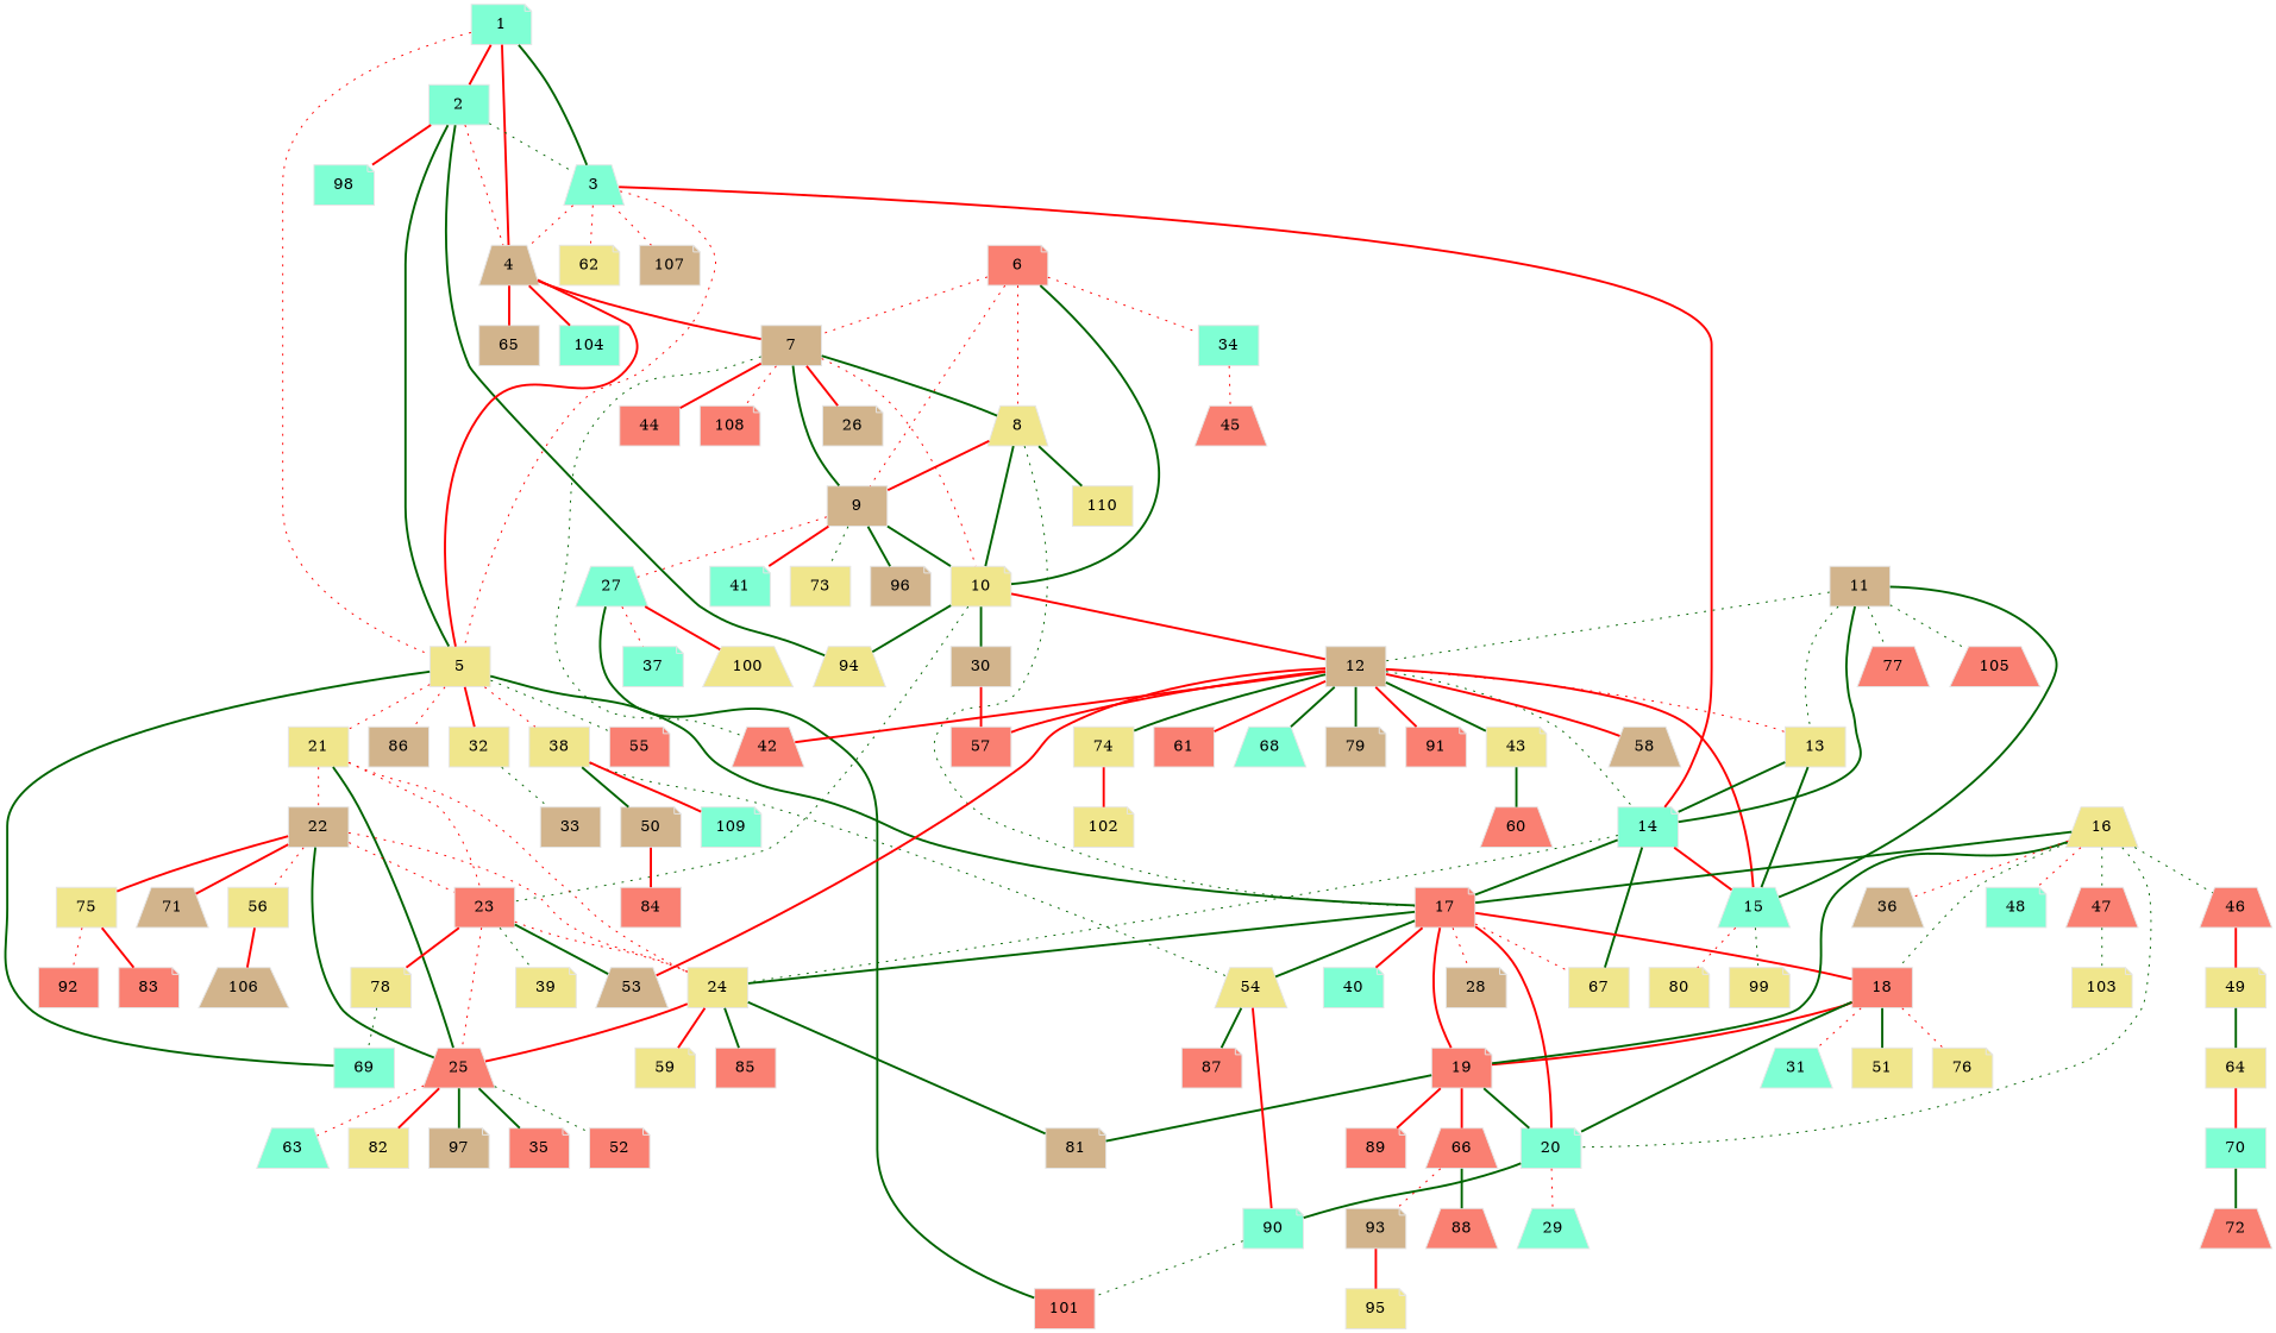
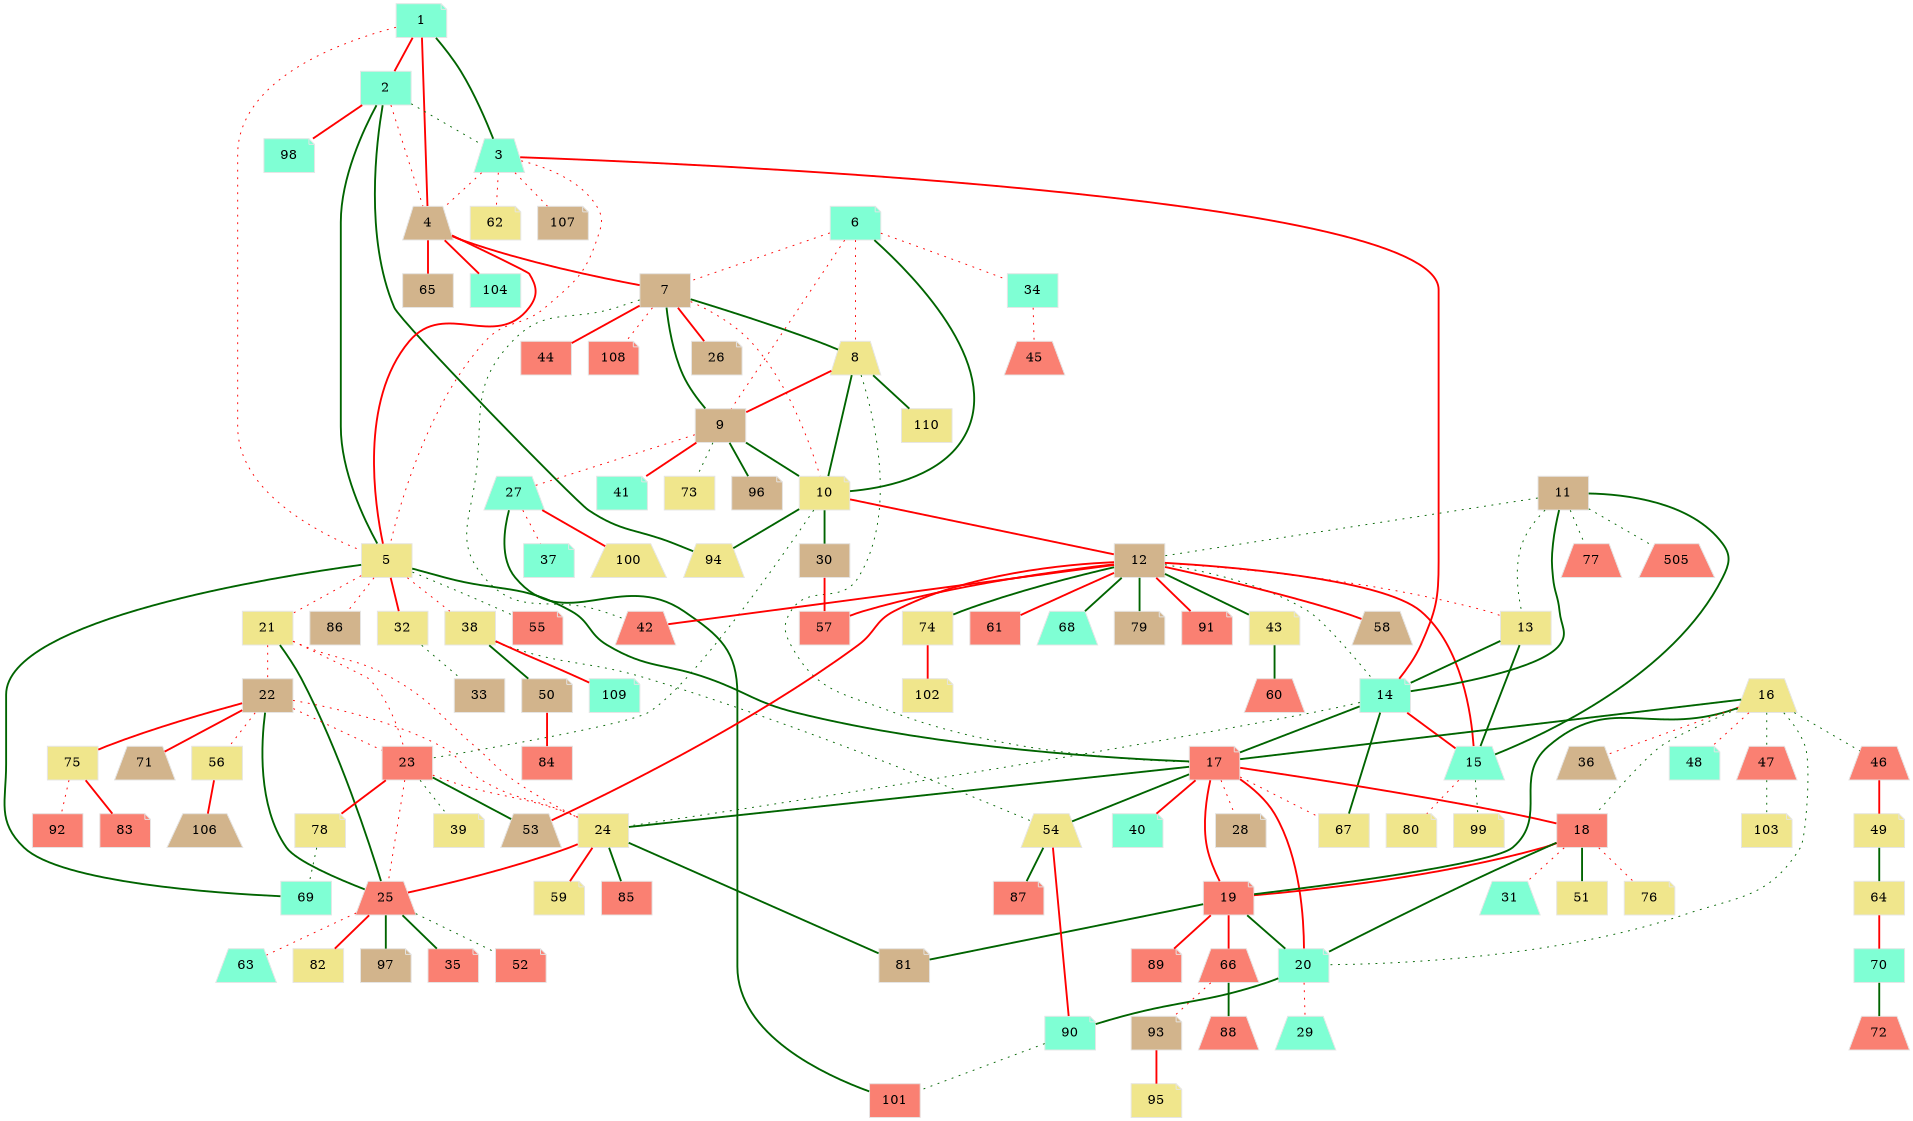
  graph {
    node [color=gray90 fillcolor=khaki shape=note style=filled]
    edge [color=red style=bold]
    1 [fillcolor=aquamarine]
    2 [fillcolor=aquamarine shape=box]
    3 [fillcolor=aquamarine shape=trapezium]
    4 [fillcolor=tan shape=trapezium]
    5 [shape=box]
    94 [shape=trapezium]
    98 [fillcolor=aquamarine]
    14 [fillcolor=aquamarine]
    62
    107 [fillcolor=tan]
    7 [fillcolor=tan shape=box]
    65 [fillcolor=tan shape=box]
    104 [fillcolor=aquamarine shape=box]
    17 [fillcolor=salmon]
    21 [shape=box]
    32 [shape=box]
    38 [shape=box]
    55 [fillcolor=salmon]
    69 [fillcolor=aquamarine shape=box]
    86 [fillcolor=tan shape=box]
    15 [fillcolor=aquamarine shape=trapezium]
    24 [shape=box]
    67 [shape=box]
    8 [shape=trapezium]
    9 [fillcolor=tan shape=box]
    10
    26 [fillcolor=tan]
    42 [fillcolor=salmon shape=trapezium]
    44 [fillcolor=salmon shape=box]
    108 [fillcolor=salmon]
    18 [fillcolor=salmon shape=box]
    19 [fillcolor=salmon]
    20 [fillcolor=aquamarine]
    28 [fillcolor=tan]
    40 [fillcolor=aquamarine]
    54 [shape=trapezium]
    23 [fillcolor=salmon shape=box]
    22 [fillcolor=tan shape=box]
    25 [fillcolor=salmon shape=trapezium]
    33 [fillcolor=tan shape=box]
    50 [fillcolor=tan]
    109 [fillcolor=aquamarine]
-   6 [fillcolor=salmon]
+   6 [fillcolor=aquamarine]
    34 [fillcolor=aquamarine shape=box]
    110 [shape=box]
    27 [fillcolor=aquamarine shape=trapezium]
    41 [fillcolor=aquamarine]
    73 [shape=box]
    96 [fillcolor=tan]
    12 [fillcolor=tan shape=box]
    30 [fillcolor=tan shape=box]
    45 [fillcolor=salmon shape=trapezium]
    37 [fillcolor=aquamarine]
    100 [shape=trapezium]
    101 [fillcolor=salmon shape=box]
    13 [shape=box]
    43
    53 [fillcolor=tan shape=trapezium]
    57 [fillcolor=salmon shape=box]
    58 [fillcolor=tan shape=trapezium]
    61 [fillcolor=salmon shape=box]
    68 [fillcolor=aquamarine shape=trapezium]
    74 [shape=box]
    79 [fillcolor=tan]
    91 [fillcolor=salmon]
    39
    78
    11 [fillcolor=tan shape=box]
    77 [fillcolor=salmon shape=trapezium]
-   105 [fillcolor=salmon shape=trapezium]
+   105 [fillcolor=salmon shape=trapezium label=505]
    80
    99
    60 [fillcolor=salmon shape=trapezium]
    102
    81 [fillcolor=tan]
    59
    85 [fillcolor=salmon shape=box]
    16 [shape=trapezium]
    36 [fillcolor=tan shape=trapezium]
    46 [fillcolor=salmon shape=trapezium]
    47 [fillcolor=salmon shape=trapezium]
    48 [fillcolor=aquamarine]
    31 [fillcolor=aquamarine shape=trapezium]
    51 [shape=box]
    76
    66 [fillcolor=salmon shape=trapezium]
    89 [fillcolor=salmon]
    29 [fillcolor=aquamarine shape=trapezium]
    90 [fillcolor=aquamarine]
    49
    103
    87 [fillcolor=salmon]
    88 [fillcolor=salmon shape=trapezium]
    93 [fillcolor=tan]
    56 [shape=box]
    71 [fillcolor=tan shape=trapezium]
    75 [shape=box]
    35 [fillcolor=salmon]
    52 [fillcolor=salmon]
    63 [fillcolor=aquamarine shape=trapezium]
    82 [shape=box]
    97 [fillcolor=tan]
    106 [fillcolor=tan shape=trapezium]
    83 [fillcolor=salmon]
    92 [fillcolor=salmon shape=box]
    84 [fillcolor=salmon shape=box]
    64 [shape=box]
    70 [fillcolor=aquamarine shape=box]
    72 [fillcolor=salmon shape=trapezium]
    95
    1 -- 2
    1 -- 3 [color=darkgreen]
    1 -- 4
    1 -- 5 [style=dotted]
    2 -- 3 [color=darkgreen style=dotted]
    2 -- 4 [style=dotted]
    2 -- 5 [color=darkgreen]
    2 -- 94 [color=darkgreen]
    2 -- 98
    3 -- 4 [style=dotted]
    3 -- 5 [style=dotted]
    3 -- 14
    3 -- 62 [style=dotted]
    3 -- 107 [style=dotted]
    4 -- 5
    4 -- 7
    4 -- 65
    4 -- 104
    5 -- 17 [color=darkgreen]
    5 -- 21 [style=dotted]
    5 -- 32
    5 -- 38 [style=dotted]
    5 -- 55 [color=darkgreen style=dotted]
    5 -- 69 [color=darkgreen]
    5 -- 86 [style=dotted]
    14 -- 17 [color=darkgreen]
    14 -- 15
    14 -- 24 [color=darkgreen style=dotted]
    14 -- 67 [color=darkgreen]
    7 -- 8 [color=darkgreen]
    7 -- 9 [color=darkgreen]
    7 -- 10 [style=dotted]
    7 -- 26
    7 -- 42 [color=darkgreen style=dotted]
    7 -- 44
    7 -- 108 [style=dotted]
    17 -- 24 [color=darkgreen]
    17 -- 67 [style=dotted]
    17 -- 18
    17 -- 19
    17 -- 20
    17 -- 28 [style=dotted]
    17 -- 40
    17 -- 54 [color=darkgreen]
    21 -- 24 [style=dotted]
    21 -- 23 [style=dotted]
    21 -- 22 [style=dotted]
    21 -- 25 [color=darkgreen]
    32 -- 33 [color=darkgreen style=dotted]
    38 -- 54 [color=darkgreen style=dotted]
    38 -- 50 [color=darkgreen]
    38 -- 109
    15 -- 80 [style=dotted]
    15 -- 99 [color=darkgreen style=dotted]
    24 -- 25
    24 -- 81 [color=darkgreen]
    24 -- 59
    24 -- 85 [color=darkgreen]
    8 -- 17 [color=darkgreen style=dotted]
    8 -- 9
    8 -- 10 [color=darkgreen]
    8 -- 110 [color=darkgreen]
    9 -- 10 [color=darkgreen]
    9 -- 27 [style=dotted]
    9 -- 41
    9 -- 73 [color=darkgreen style=dotted]
    9 -- 96 [color=darkgreen]
    10 -- 94 [color=darkgreen]
    10 -- 23 [color=darkgreen style=dotted]
    10 -- 12
    10 -- 30 [color=darkgreen]
    18 -- 19
    18 -- 20 [color=darkgreen]
    18 -- 31 [style=dotted]
    18 -- 51 [color=darkgreen]
    18 -- 76 [style=dotted]
    19 -- 20 [color=darkgreen]
    19 -- 81 [color=darkgreen]
    19 -- 66
    19 -- 89
    20 -- 29 [style=dotted]
    20 -- 90 [color=darkgreen]
    54 -- 90
    54 -- 87 [color=darkgreen]
    23 -- 24 [style=dotted]
    23 -- 25 [style=dotted]
    23 -- 53 [color=darkgreen]
    23 -- 39 [color=darkgreen style=dotted]
    23 -- 78
    22 -- 24 [style=dotted]
    22 -- 23 [style=dotted]
    22 -- 25 [color=darkgreen]
    22 -- 56 [style=dotted]
    22 -- 71
    22 -- 75
    25 -- 35 [color=darkgreen]
    25 -- 52 [color=darkgreen style=dotted]
    25 -- 63 [style=dotted]
    25 -- 82
    25 -- 97 [color=darkgreen]
    50 -- 84
    6 -- 7 [style=dotted]
    6 -- 8 [style=dotted]
    6 -- 9 [style=dotted]
    6 -- 10 [color=darkgreen]
    6 -- 34 [style=dotted]
    34 -- 45 [style=dotted]
    27 -- 37 [style=dotted]
    27 -- 100
    27 -- 101 [color=darkgreen]
    12 -- 14 [color=darkgreen style=dotted]
    12 -- 15
    12 -- 42
    12 -- 13 [style=dotted]
    12 -- 43 [color=darkgreen]
    12 -- 53
    12 -- 57
    12 -- 58
    12 -- 61
    12 -- 68 [color=darkgreen]
    12 -- 74 [color=darkgreen]
    12 -- 79 [color=darkgreen]
    12 -- 91
    30 -- 57
    13 -- 14 [color=darkgreen]
    13 -- 15 [color=darkgreen]
    43 -- 60 [color=darkgreen]
    74 -- 102
    78 -- 69 [color=darkgreen style=dotted]
    11 -- 14 [color=darkgreen]
    11 -- 15 [color=darkgreen]
    11 -- 12 [color=darkgreen style=dotted]
    11 -- 13 [color=darkgreen style=dotted]
    11 -- 77 [color=darkgreen style=dotted]
    11 -- 105 [color=darkgreen style=dotted]
    16 -- 17 [color=darkgreen]
    16 -- 18 [color=darkgreen style=dotted]
    16 -- 19 [color=darkgreen]
    16 -- 20 [color=darkgreen style=dotted]
    16 -- 36 [style=dotted]
    16 -- 46 [color=darkgreen style=dotted]
    16 -- 47 [color=darkgreen style=dotted]
    16 -- 48 [style=dotted]
    46 -- 49
    47 -- 103 [color=darkgreen style=dotted]
    66 -- 88 [color=darkgreen]
    66 -- 93 [style=dotted]
    90 -- 101 [color=darkgreen style=dotted]
    49 -- 64 [color=darkgreen]
    93 -- 95
    56 -- 106
    75 -- 83
    75 -- 92 [style=dotted]
    64 -- 70
    70 -- 72 [color=darkgreen]
  }
